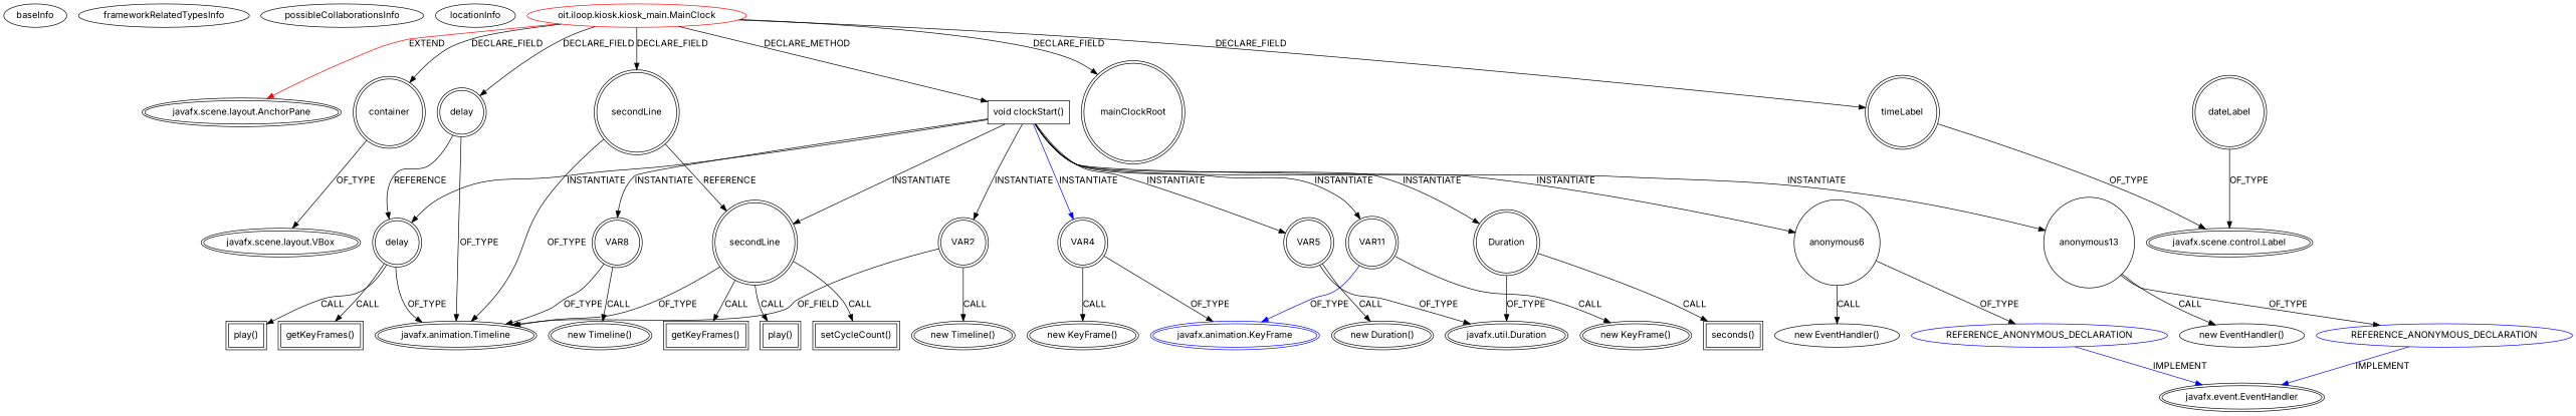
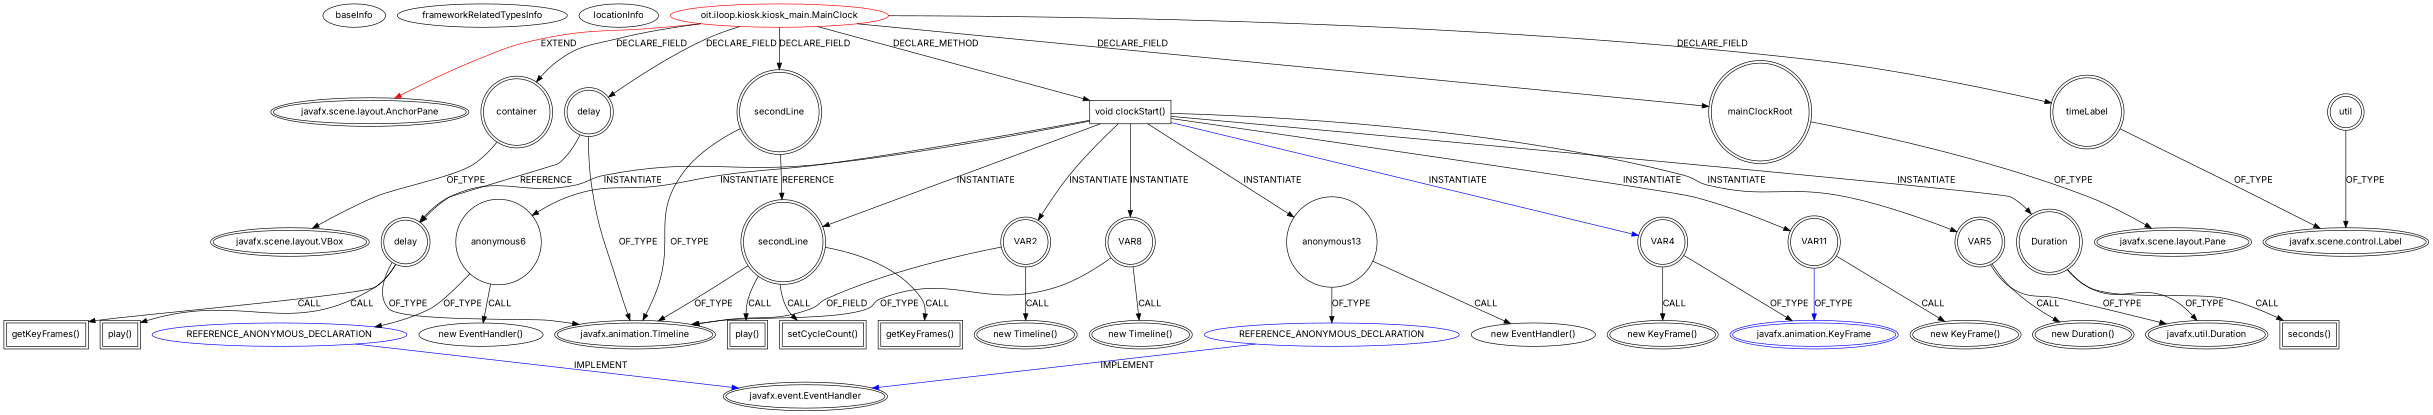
  digraph {
    fontname=Inter
    node [fontname=Inter isFrameworkType=true vertexType=VARIABLE_EXPRESION peripheries=2]
    edge [fontname=Inter]
    baseInfo [category=extension_graph graphId=3142 isAnonymous=false possibleRelation=true isFrameworkType="" vertexType="" peripheries=""]
    frameworkRelatedTypesInfo [0="javafx.scene.layout.AnchorPane" isFrameworkType="" vertexType="" peripheries=""]
-   possibleCollaborationsInfo [0="3142~CLIENT_METHOD_DECLARATION-INSTANTIATION-~javafx.scene.layout.AnchorPane ~javafx.event.EventHandler ~false~true" isFrameworkType="" vertexType="" peripheries=""]
    locationInfo [contextSignature=MainClock filePath="/iloop-kiosk-KIOSK-Project/KIOSK-Project-master/src/oit/iloop/kiosk/kiosk_main/MainClock.java" graphId=3142 projectName="iloop-kiosk-KIOSK-Project" isFrameworkType="" vertexType="" peripheries=""]
    n5 [color=red isFrameworkType=false label="oit.iloop.kiosk.kiosk_main.MainClock" vertexType=ROOT_CLIENT_CLASS_DECLARATION peripheries=""]
    n6 [label="javafx.scene.layout.AnchorPane" vertexType=FRAMEWORK_CLASS_TYPE]
    n7 [label=container shape=circle vertexType=FIELD_DECLARATION]
    n8 [label=delay shape=circle vertexType=FIELD_DECLARATION]
    n9 [label=mainClockRoot shape=circle vertexType=FIELD_DECLARATION]
    n10 [label=secondLine shape=circle vertexType=FIELD_DECLARATION]
    n11 [label=timeLabel shape=circle vertexType=FIELD_DECLARATION]
    n12 [isFrameworkType=false label="void clockStart()" shape=box vertexType=CLIENT_METHOD_DECLARATION peripheries=""]
    n13 [label="javafx.scene.layout.VBox" vertexType=FRAMEWORK_CLASS_TYPE]
-   n14 [label=dateLabel shape=circle vertexType=FIELD_DECLARATION]
+   n14 [label=util shape=circle vertexType=FIELD_DECLARATION]
    n15 [label="javafx.scene.control.Label" vertexType=FRAMEWORK_CLASS_TYPE]
    n16 [label="javafx.animation.Timeline" vertexType=FRAMEWORK_CLASS_TYPE]
    n17 [label=delay shape=circle]
+   n18 [label="javafx.scene.layout.Pane" vertexType=FRAMEWORK_CLASS_TYPE]
    n19 [label=secondLine shape=circle]
    n20 [label=VAR2 shape=circle]
    n21 [label=VAR4 shape=circle]
    n22 [label=VAR5 shape=circle]
    n23 [isFrameworkType=false label=anonymous6 shape=circle peripheries=""]
    n24 [label=VAR8 shape=circle]
    n25 [label=VAR11 shape=circle]
    n26 [label=Duration shape=circle]
    n27 [isFrameworkType=false label=anonymous13 shape=circle peripheries=""]
    n28 [label="getKeyFrames()" shape=box vertexType=INSIDE_CALL]
    n29 [label="play()" shape=box vertexType=INSIDE_CALL]
    n30 [label="setCycleCount()" shape=box vertexType=INSIDE_CALL]
    n31 [label="getKeyFrames()" shape=box vertexType=INSIDE_CALL]
    n32 [label="play()" shape=box vertexType=INSIDE_CALL]
    n33 [label="new Timeline()" vertexType=CONSTRUCTOR_CALL]
    n34 [color=blue label="javafx.animation.KeyFrame" vertexType=FRAMEWORK_CLASS_TYPE]
    n35 [label="new KeyFrame()" vertexType=CONSTRUCTOR_CALL]
    n36 [label="javafx.util.Duration" vertexType=FRAMEWORK_CLASS_TYPE]
    n37 [label="new Duration()" vertexType=CONSTRUCTOR_CALL]
    n38 [color=blue isFrameworkType=false label=REFERENCE_ANONYMOUS_DECLARATION vertexType=REFERENCE_ANONYMOUS_DECLARATION peripheries=""]
    n39 [isFrameworkType=false label="new EventHandler()" vertexType=CONSTRUCTOR_CALL peripheries=""]
    n40 [label="new Timeline()" vertexType=CONSTRUCTOR_CALL]
    n41 [label="new KeyFrame()" vertexType=CONSTRUCTOR_CALL]
    n42 [label="seconds()" shape=box vertexType=INSIDE_CALL]
    n43 [color=blue isFrameworkType=false label=REFERENCE_ANONYMOUS_DECLARATION vertexType=REFERENCE_ANONYMOUS_DECLARATION peripheries=""]
    n44 [isFrameworkType=false label="new EventHandler()" vertexType=CONSTRUCTOR_CALL peripheries=""]
    n45 [label="javafx.event.EventHandler" vertexType=FRAMEWORK_INTERFACE_TYPE]
    n5 -> n6 [color=red label=EXTEND]
    n5 -> n7 [label=DECLARE_FIELD]
    n5 -> n8 [label=DECLARE_FIELD]
    n5 -> n9 [label=DECLARE_FIELD]
    n5 -> n10 [label=DECLARE_FIELD]
    n5 -> n11 [label=DECLARE_FIELD]
    n5 -> n12 [label=DECLARE_METHOD]
    n7 -> n13 [label=OF_TYPE]
    n8 -> n16 [label=OF_TYPE]
    n8 -> n17 [label=REFERENCE]
+   n9 -> n18 [label=OF_TYPE]
    n10 -> n16 [label=OF_TYPE]
    n10 -> n19 [label=REFERENCE]
    n11 -> n15 [label=OF_TYPE]
    n12 -> n17 [label=INSTANTIATE]
    n12 -> n19 [label=INSTANTIATE]
    n12 -> n20 [label=INSTANTIATE]
    n12 -> n21 [color=blue label=INSTANTIATE]
    n12 -> n22 [label=INSTANTIATE]
    n12 -> n23 [label=INSTANTIATE]
    n12 -> n24 [label=INSTANTIATE]
    n12 -> n25 [label=INSTANTIATE]
    n12 -> n26 [label=INSTANTIATE]
    n12 -> n27 [label=INSTANTIATE]
    n14 -> n15 [label=OF_TYPE]
    n17 -> n16 [label=OF_TYPE]
    n17 -> n28 [label=CALL]
    n17 -> n29 [label=CALL]
    n19 -> n16 [label=OF_TYPE]
    n19 -> n30 [label=CALL]
    n19 -> n31 [label=CALL]
    n19 -> n32 [label=CALL]
    n20 -> n16 [label=OF_FIELD]
    n20 -> n33 [label=CALL]
    n21 -> n34 [label=OF_TYPE]
    n21 -> n35 [label=CALL]
    n22 -> n36 [label=OF_TYPE]
    n22 -> n37 [label=CALL]
    n23 -> n38 [label=OF_TYPE]
    n23 -> n39 [label=CALL]
    n24 -> n16 [label=OF_TYPE]
    n24 -> n40 [label=CALL]
    n25 -> n34 [color=blue label=OF_TYPE]
    n25 -> n41 [label=CALL]
    n26 -> n36 [label=OF_TYPE]
    n26 -> n42 [label=CALL]
    n27 -> n43 [label=OF_TYPE]
    n27 -> n44 [label=CALL]
    n38 -> n45 [color=blue label=IMPLEMENT]
    n43 -> n45 [color=blue label=IMPLEMENT]
  }
